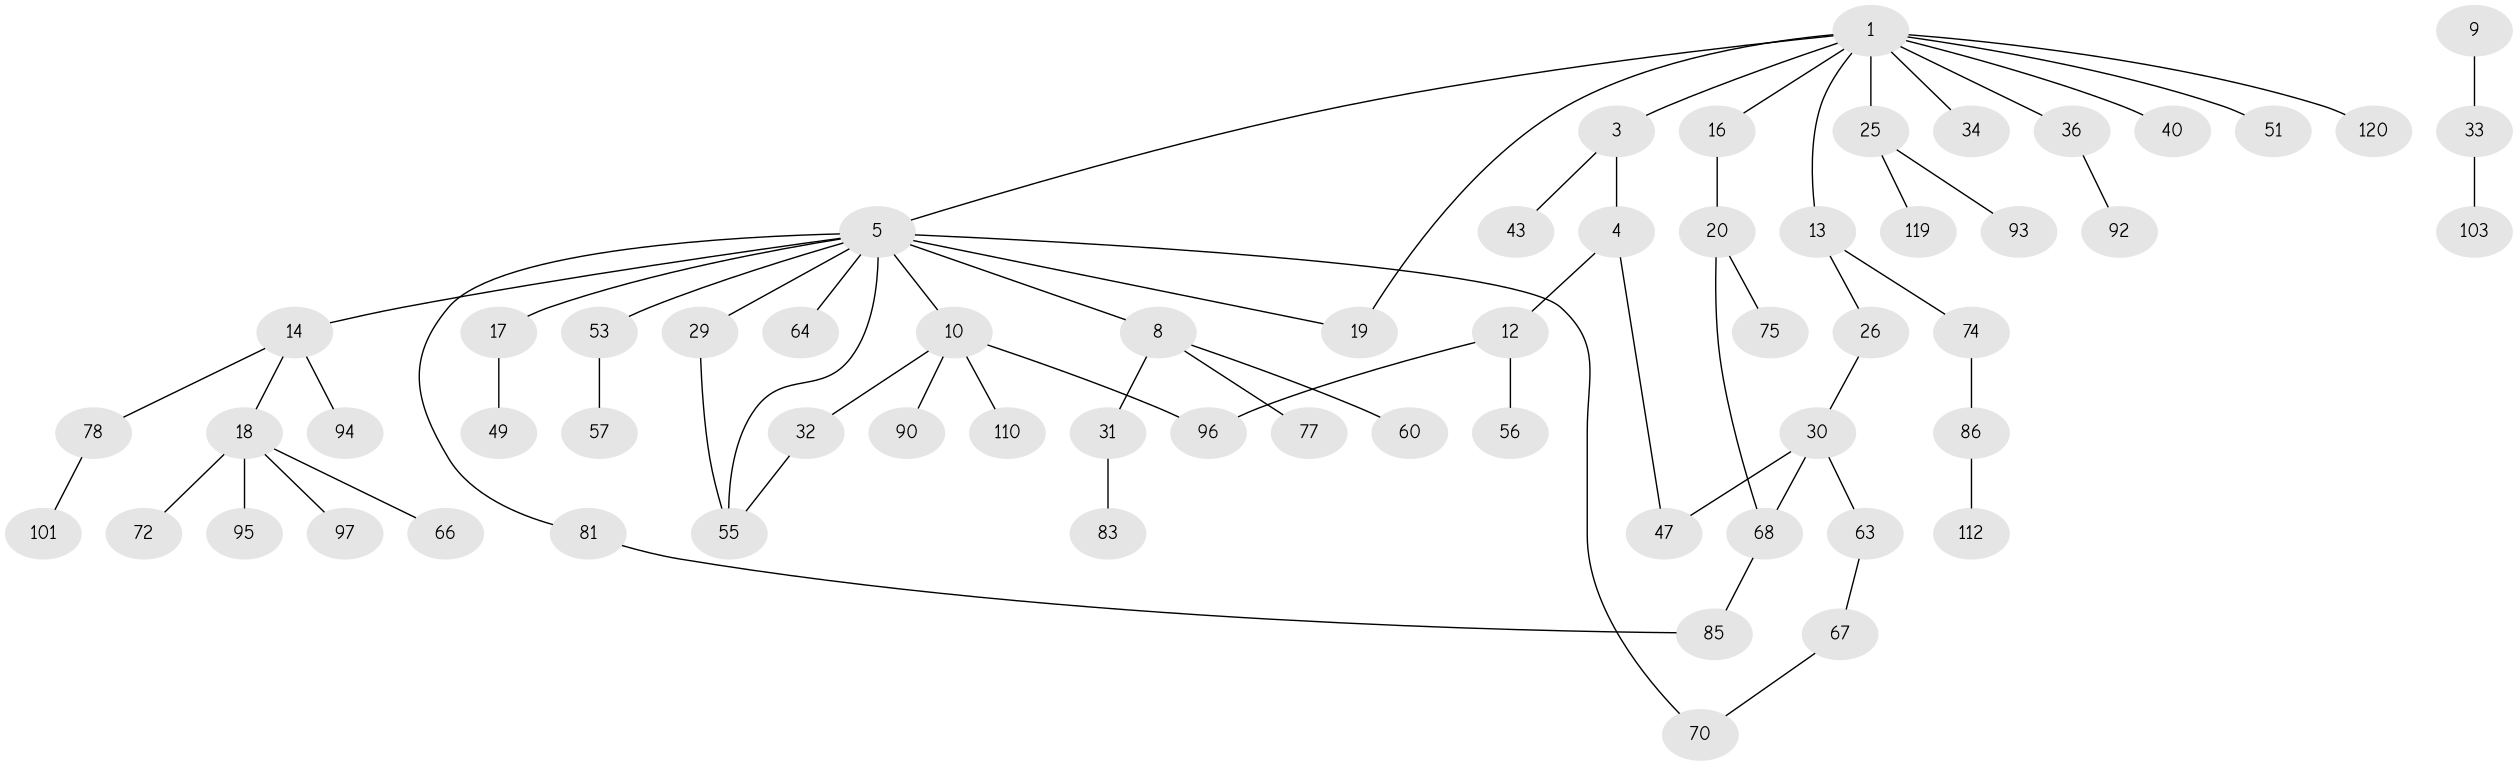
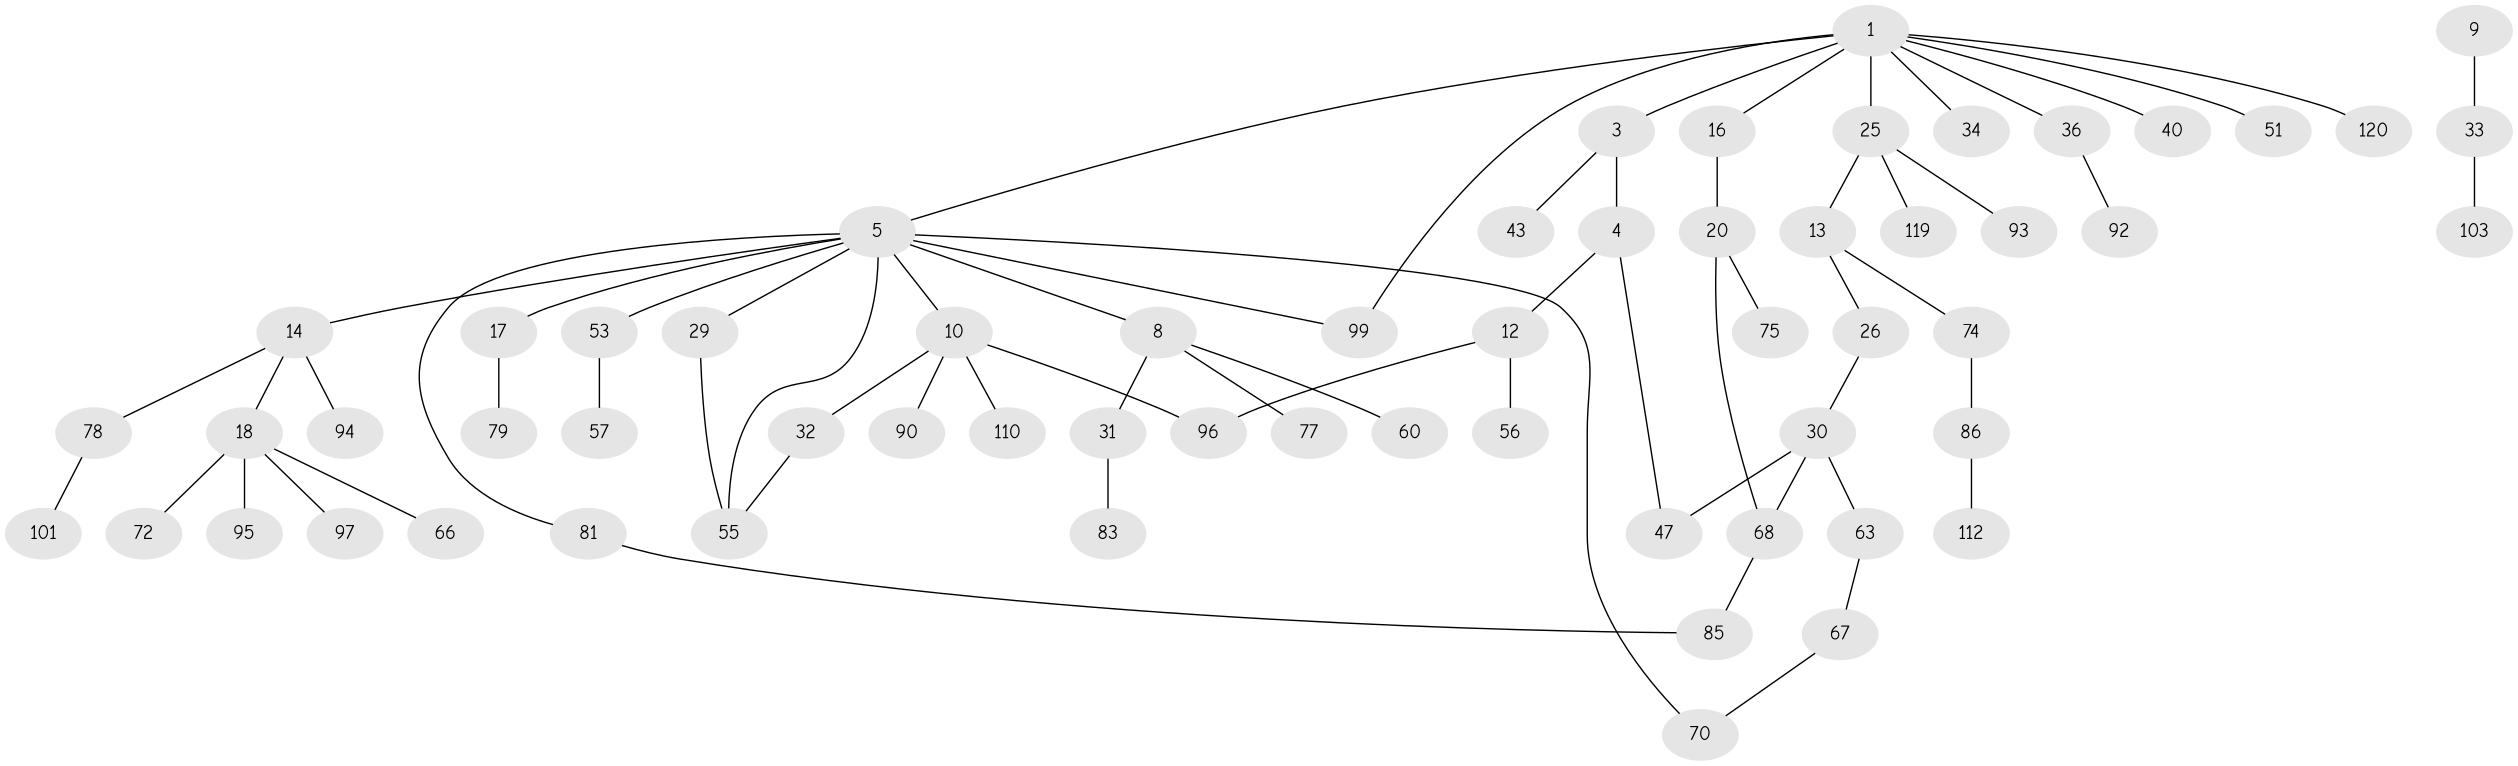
  graph {
    fontname="Comic Neue"
    node [color=gray90 fontname="Comic Neue" style=filled]
    edge [fontname="Comic Neue"]
    1 [super="+2"]
    3
    5 [super="+23+6+15+104+7"]
    13 [super="+45"]
    16 [super="+76"]
    25 [super="+48+59"]
    34 [super="+89+69"]
    36
    40 [super="+80"]
    51 [super="+84"]
-   99 [super="+105" label=19]
+   99 [super="+105"]
    120
    4
    43 [super="+123"]
    8 [super="+24"]
    10
    14 [super="+65"]
    17 [super="+71"]
    29 [super="+37+115+100"]
    53
    55 [super="+98"]
-   64
    70 [super="+116"]
    81
    26
    74
    20 [super="+39+27+22"]
    93
    119
    92 [super="+106"]
    12 [super="+35"]
    47 [super="+111"]
    96 [super="+117+114"]
    56
    31
    60
    77 [super="+82"]
    32 [super="+118+54"]
    90
    110
    18 [super="+49+38"]
    78
    94 [super="+109+102"]
-   79 [super="+108" label=49]
+   79 [super="+108"]
    57
    85
    9 [super="+21"]
    33
    83
    103 [super="+122"]
    30 [super="+87"]
    86
    66
    72
    95
    97
    101
    68
    75
    63
    67
    112
    1 -- 3
    1 -- 5
-   1 -- 13
+   25 -- 13
    1 -- 16
    1 -- 25
    1 -- 34
    1 -- 36
    1 -- 40
    1 -- 51
    1 -- 99
    1 -- 120
    3 -- 4
    3 -- 43
    5 -- 99
    5 -- 8 [weight=2]
    5 -- 10
    5 -- 14
    5 -- 17
    5 -- 29
    5 -- 53
    5 -- 55
-   5 -- 64
    5 -- 70
    5 -- 81
    13 -- 26
    13 -- 74
    16 -- 20
    25 -- 93
    25 -- 119
    36 -- 92
    4 -- 12
    4 -- 47
    8 -- 31
    8 -- 60
    8 -- 77 [weight=2]
    10 -- 96
    10 -- 32
    10 -- 90
    10 -- 110
    14 -- 18
    14 -- 78
    14 -- 94
    17 -- 79
    29 -- 55
    53 -- 57
    81 -- 85
    26 -- 30
    74 -- 86
    20 -- 68
    20 -- 75
    12 -- 96
    12 -- 56
    31 -- 83
    32 -- 55
    18 -- 66
    18 -- 72
    18 -- 95
    18 -- 97
    78 -- 101
    9 -- 33
    33 -- 103
    30 -- 47
    30 -- 68
    30 -- 63
    86 -- 112
    68 -- 85
    63 -- 67
    67 -- 70
  }
